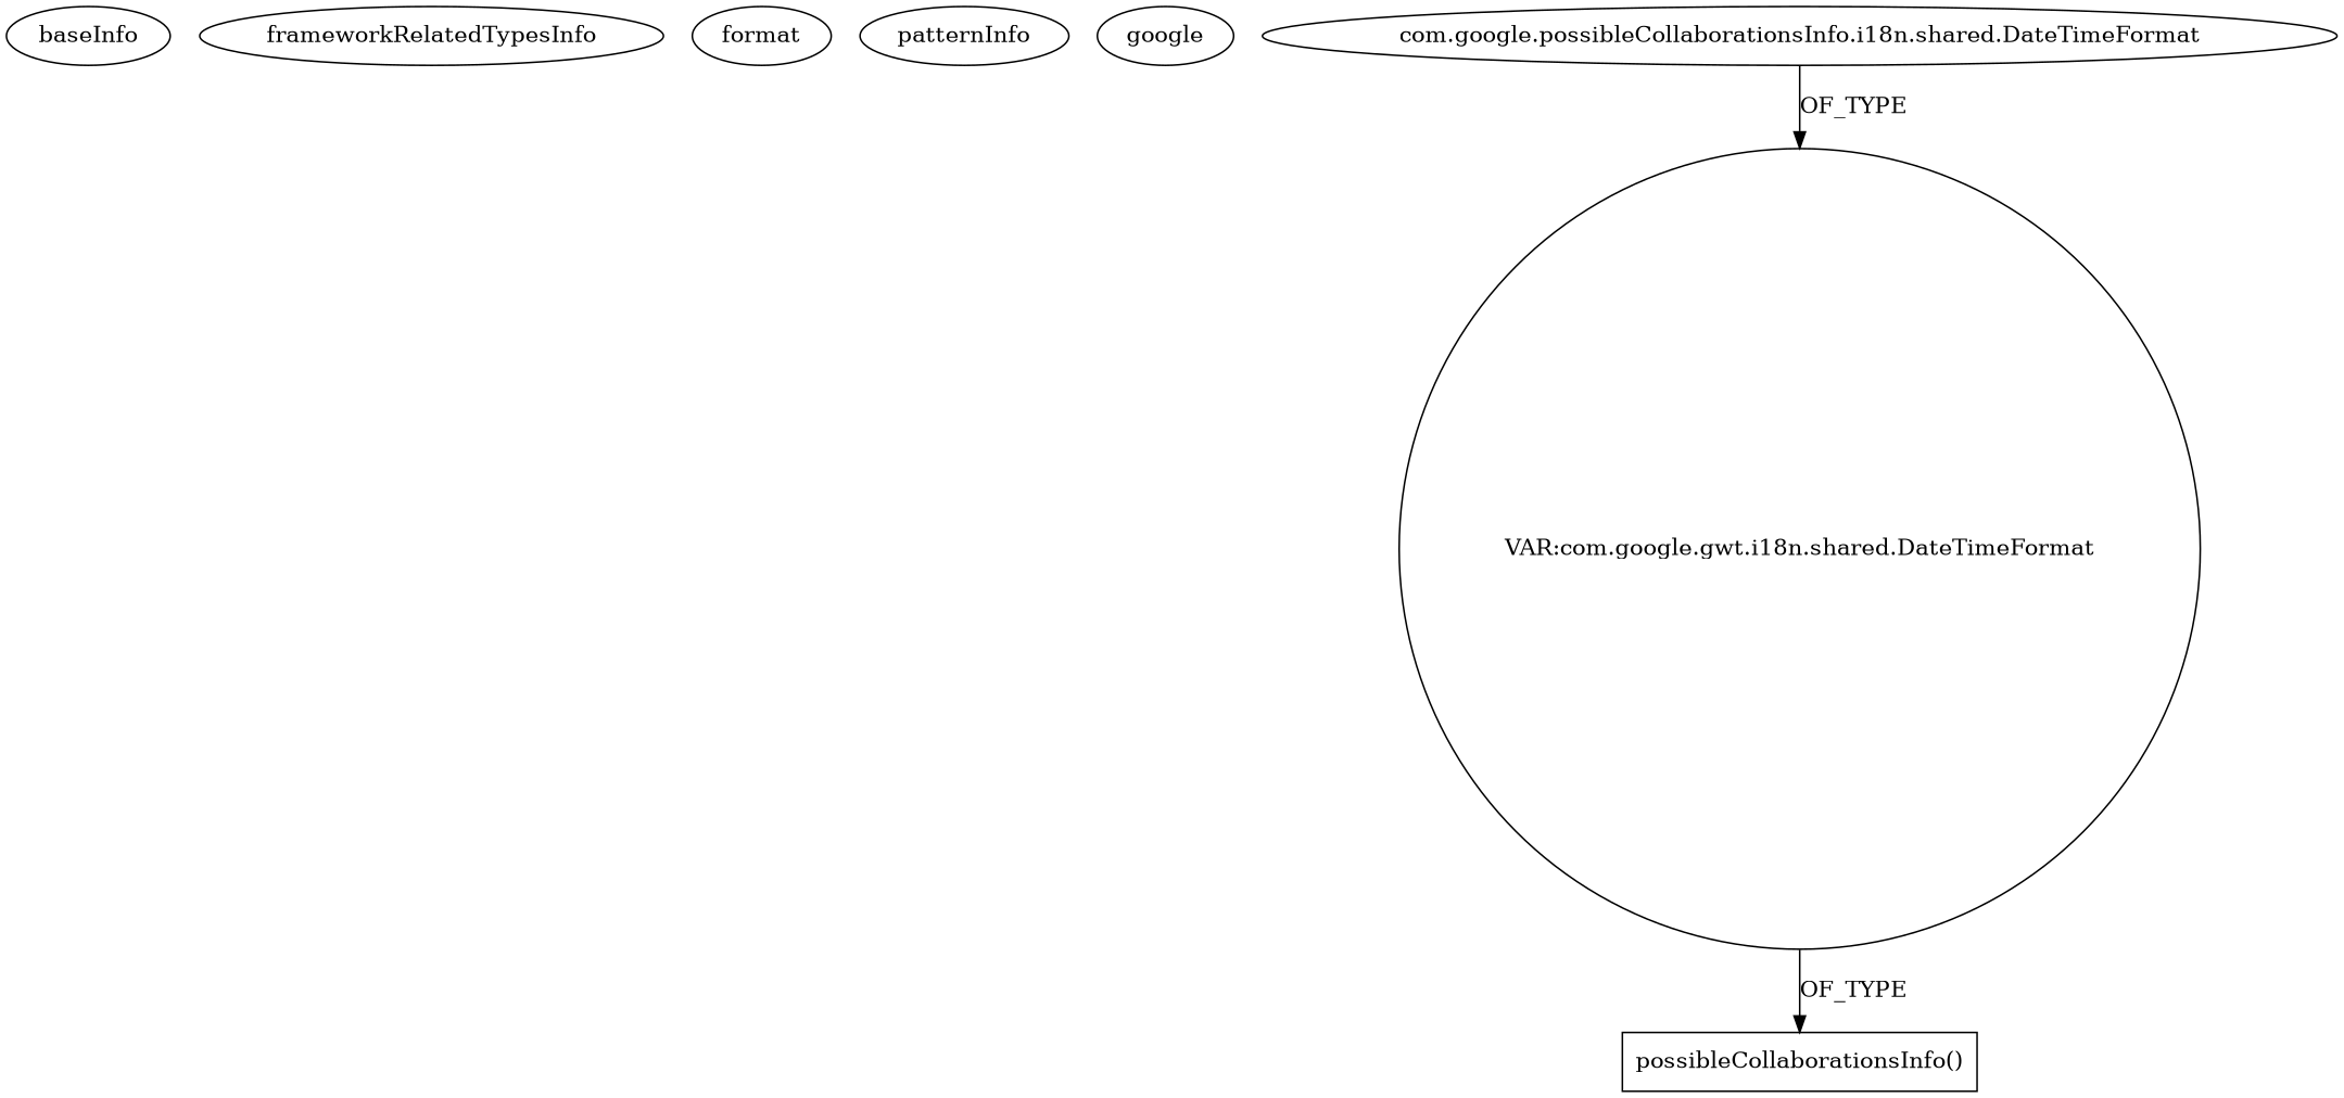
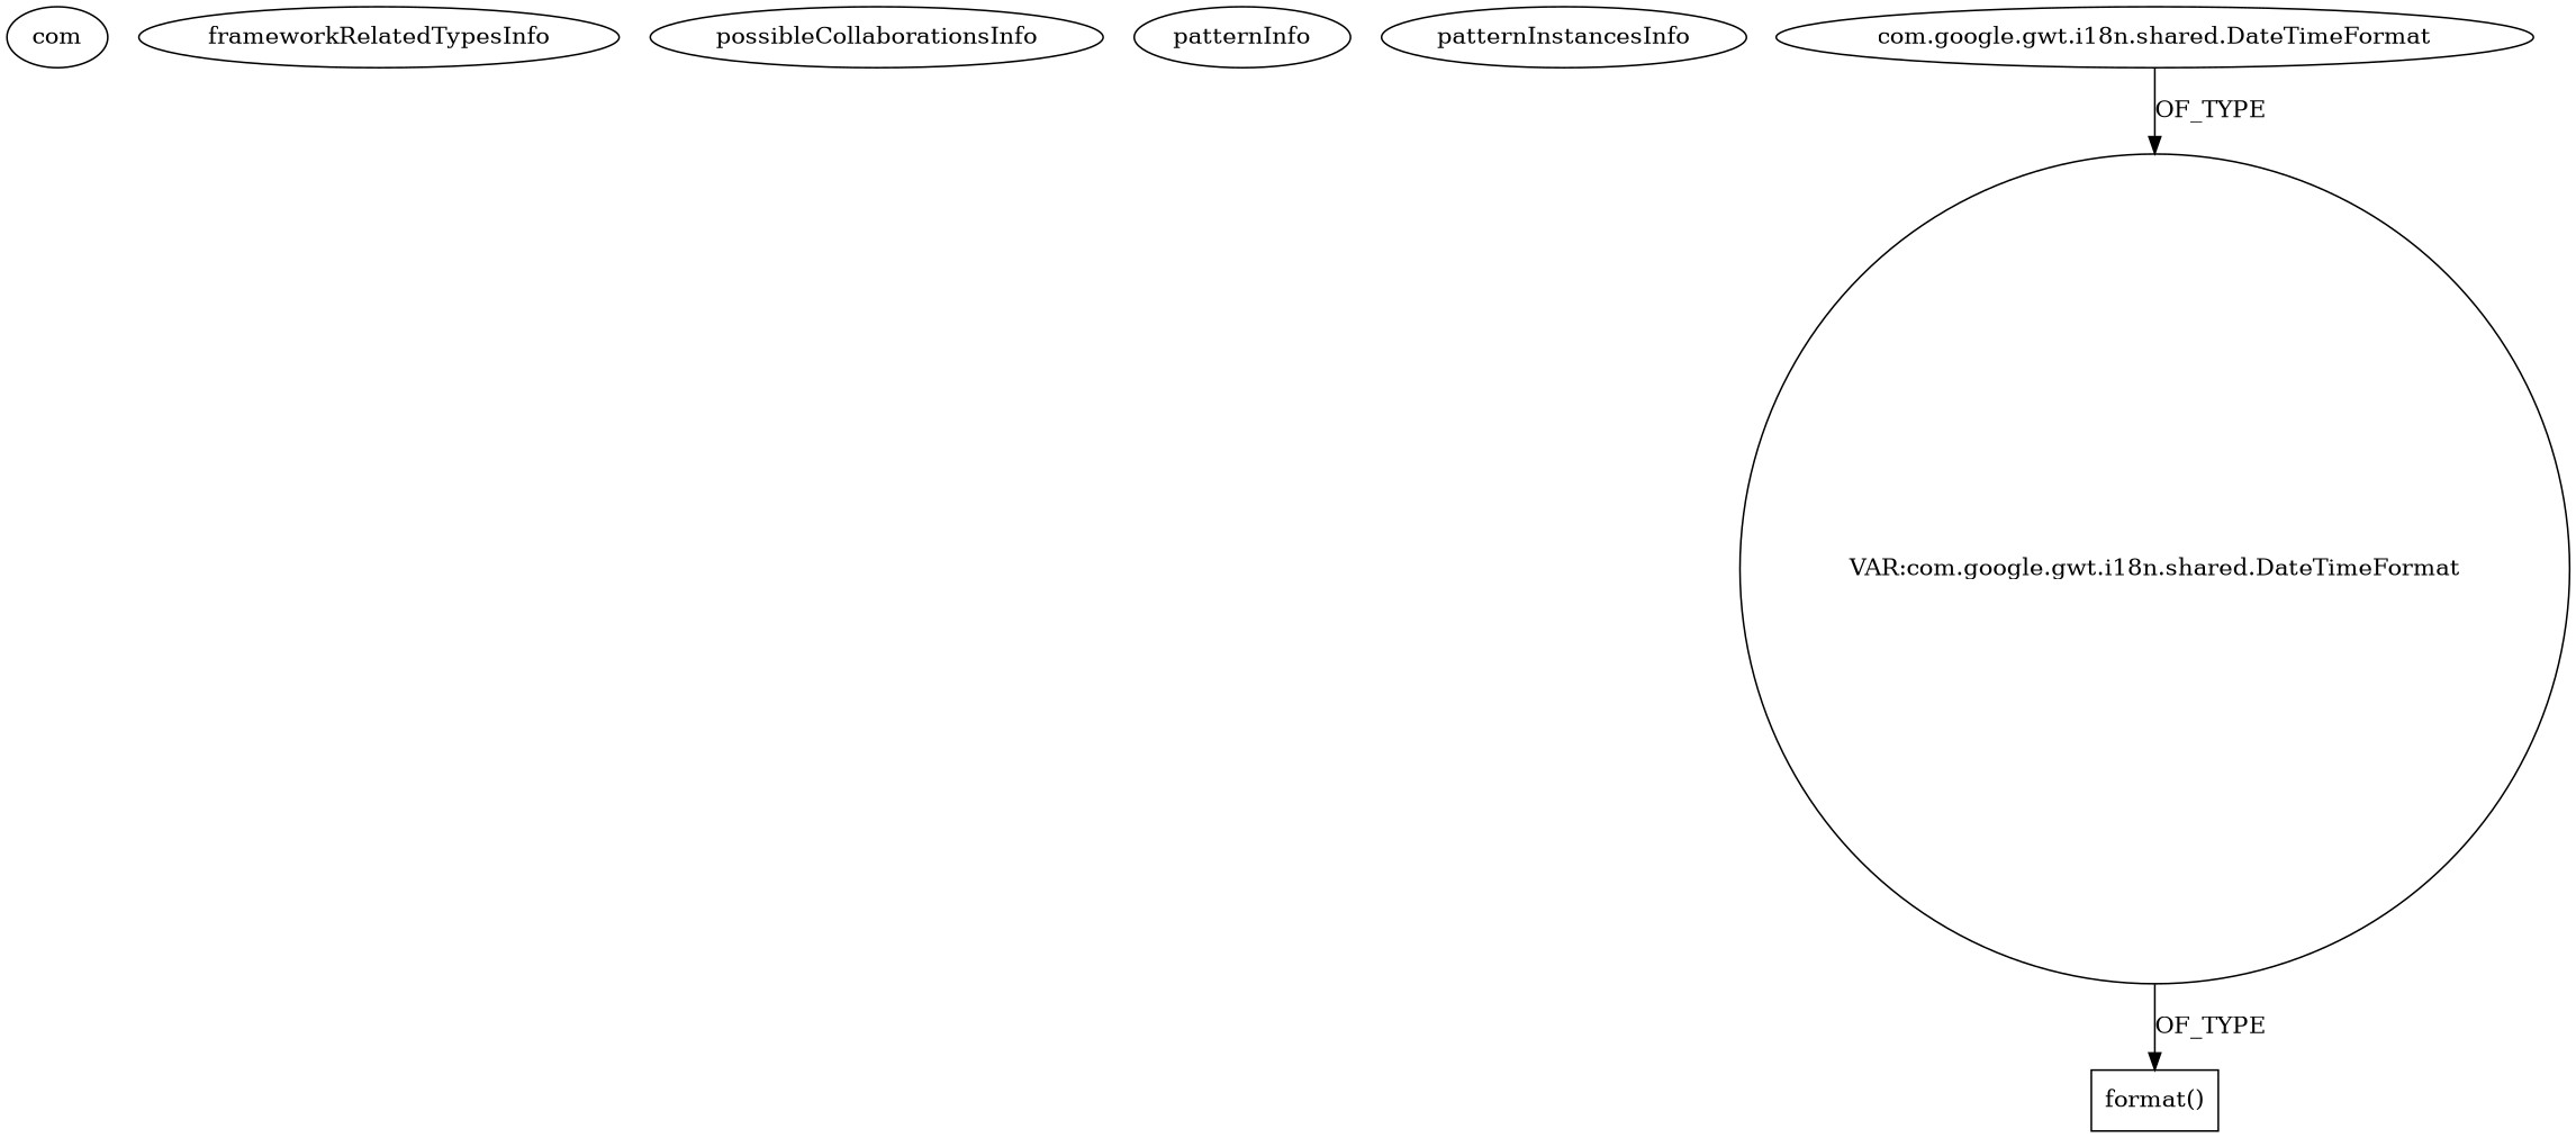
  digraph {
-   baseInfo [category=pattern graphId=1127 isAnonymous=false possibleRelation=false]
+   baseInfo [category=pattern graphId=1127 isAnonymous=false possibleRelation=false label=com]
    frameworkRelatedTypesInfo
-   possibleCollaborationsInfo [label=format]
+   possibleCollaborationsInfo
    patternInfo [frequency=4.0 patternRootClient=null]
-   patternInstancesInfo [0="felype87-gwt~/felype87-gwt/gwt-master/Minefield/src/com/felype/minefield/client/Minefield.java~GameTimer~1320" 1="nakaken0629-mezamashimailgwt~/nakaken0629-mezamashimailgwt/mezamashimailgwt-master/mezamashimailgwt/src/com/appspot/mezamashimailgwt/client/Mezamashimailgwt.java~void onClick(com.google.gwt.event.dom.client.ClickEvent)~4118" 2="Tok-Ziraja222~/Tok-Ziraja222/Ziraja222-master/src/ziraja/client/presenter/ReportsPresenter.java~void prepareTable()~419" 3="nakaken0629-mezamashimailgwt~/nakaken0629-mezamashimailgwt/mezamashimailgwt-master/mezamashimailgwt/src/com/appspot/mezamashimailgwt/client/Mezamashimailgwt.java~void onModuleLoad()~4117" label=google]
-   n6 [isFrameworkType=false label="com.google.possibleCollaborationsInfo.i18n.shared.DateTimeFormat" vertexType=FRAMEWORK_CLASS_TYPE]
+   patternInstancesInfo [0="felype87-gwt~/felype87-gwt/gwt-master/Minefield/src/com/felype/minefield/client/Minefield.java~GameTimer~1320" 1="nakaken0629-mezamashimailgwt~/nakaken0629-mezamashimailgwt/mezamashimailgwt-master/mezamashimailgwt/src/com/appspot/mezamashimailgwt/client/Mezamashimailgwt.java~void onClick(com.google.gwt.event.dom.client.ClickEvent)~4118" 2="Tok-Ziraja222~/Tok-Ziraja222/Ziraja222-master/src/ziraja/client/presenter/ReportsPresenter.java~void prepareTable()~419" 3="nakaken0629-mezamashimailgwt~/nakaken0629-mezamashimailgwt/mezamashimailgwt-master/mezamashimailgwt/src/com/appspot/mezamashimailgwt/client/Mezamashimailgwt.java~void onModuleLoad()~4117"]
+   n6 [isFrameworkType=false label="com.google.gwt.i18n.shared.DateTimeFormat" vertexType=FRAMEWORK_CLASS_TYPE]
    n7 [isFrameworkType=false label="VAR:com.google.gwt.i18n.shared.DateTimeFormat" shape=circle vertexType=VARIABLE_EXPRESION]
-   n8 [isFrameworkType=false label="possibleCollaborationsInfo()" shape=box vertexType=INSIDE_CALL]
+   n8 [isFrameworkType=false label="format()" shape=box vertexType=INSIDE_CALL]
    n6 -> n7 [label=OF_TYPE]
    n7 -> n8 [label=OF_TYPE]
  }
